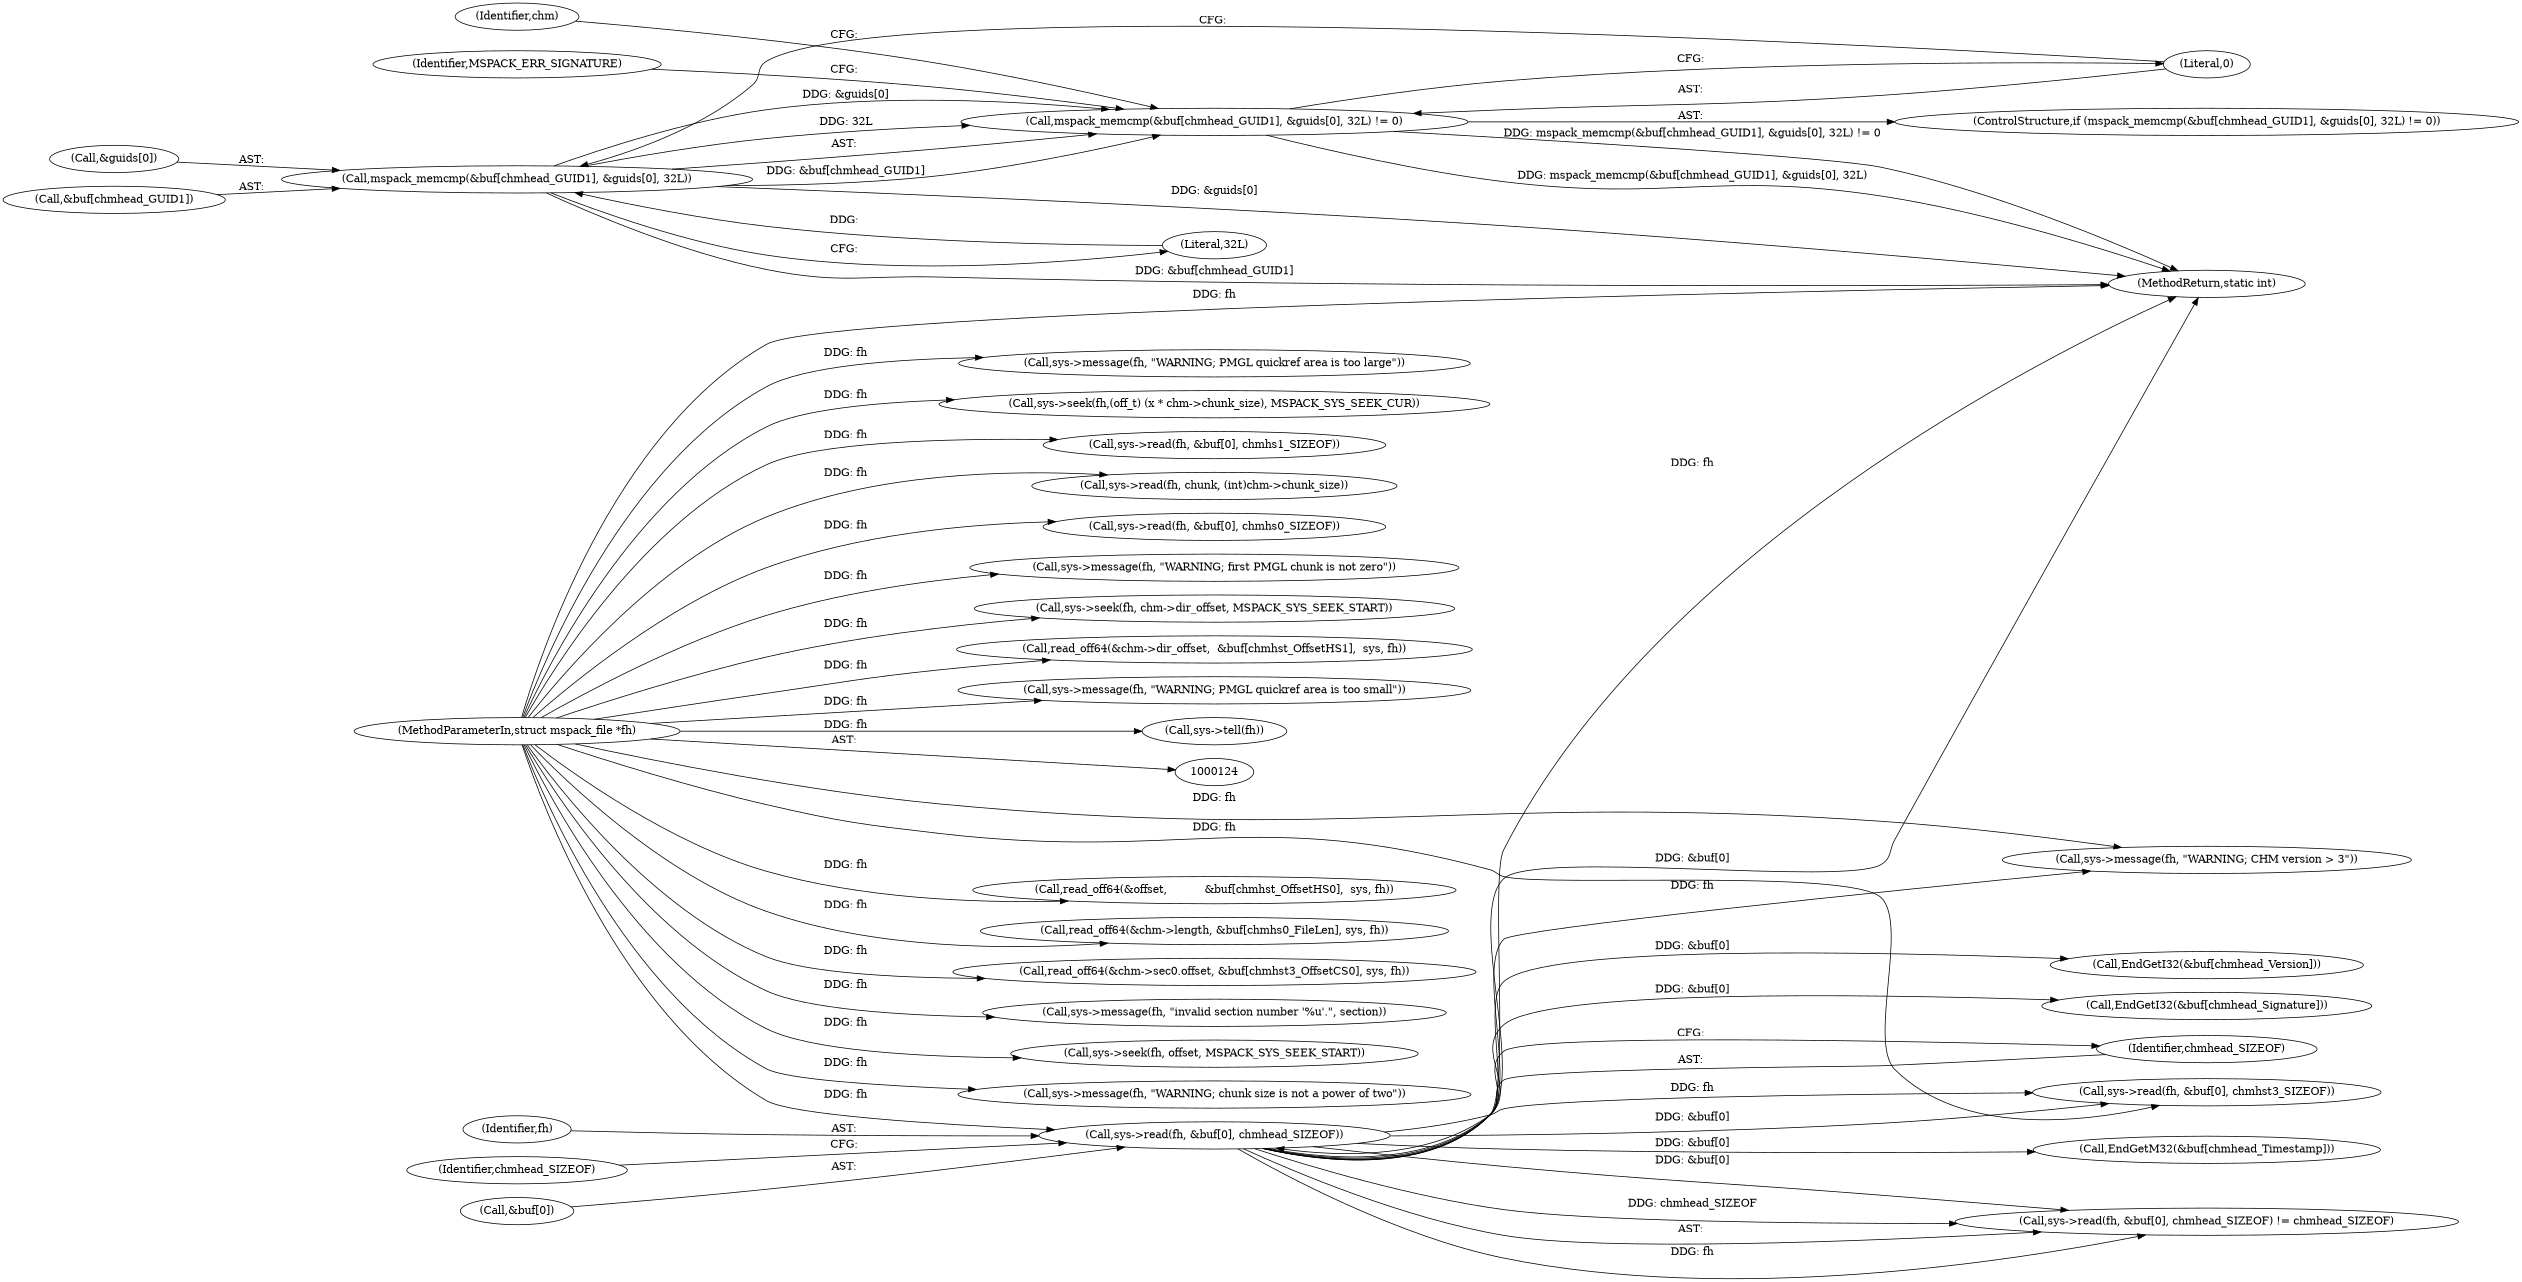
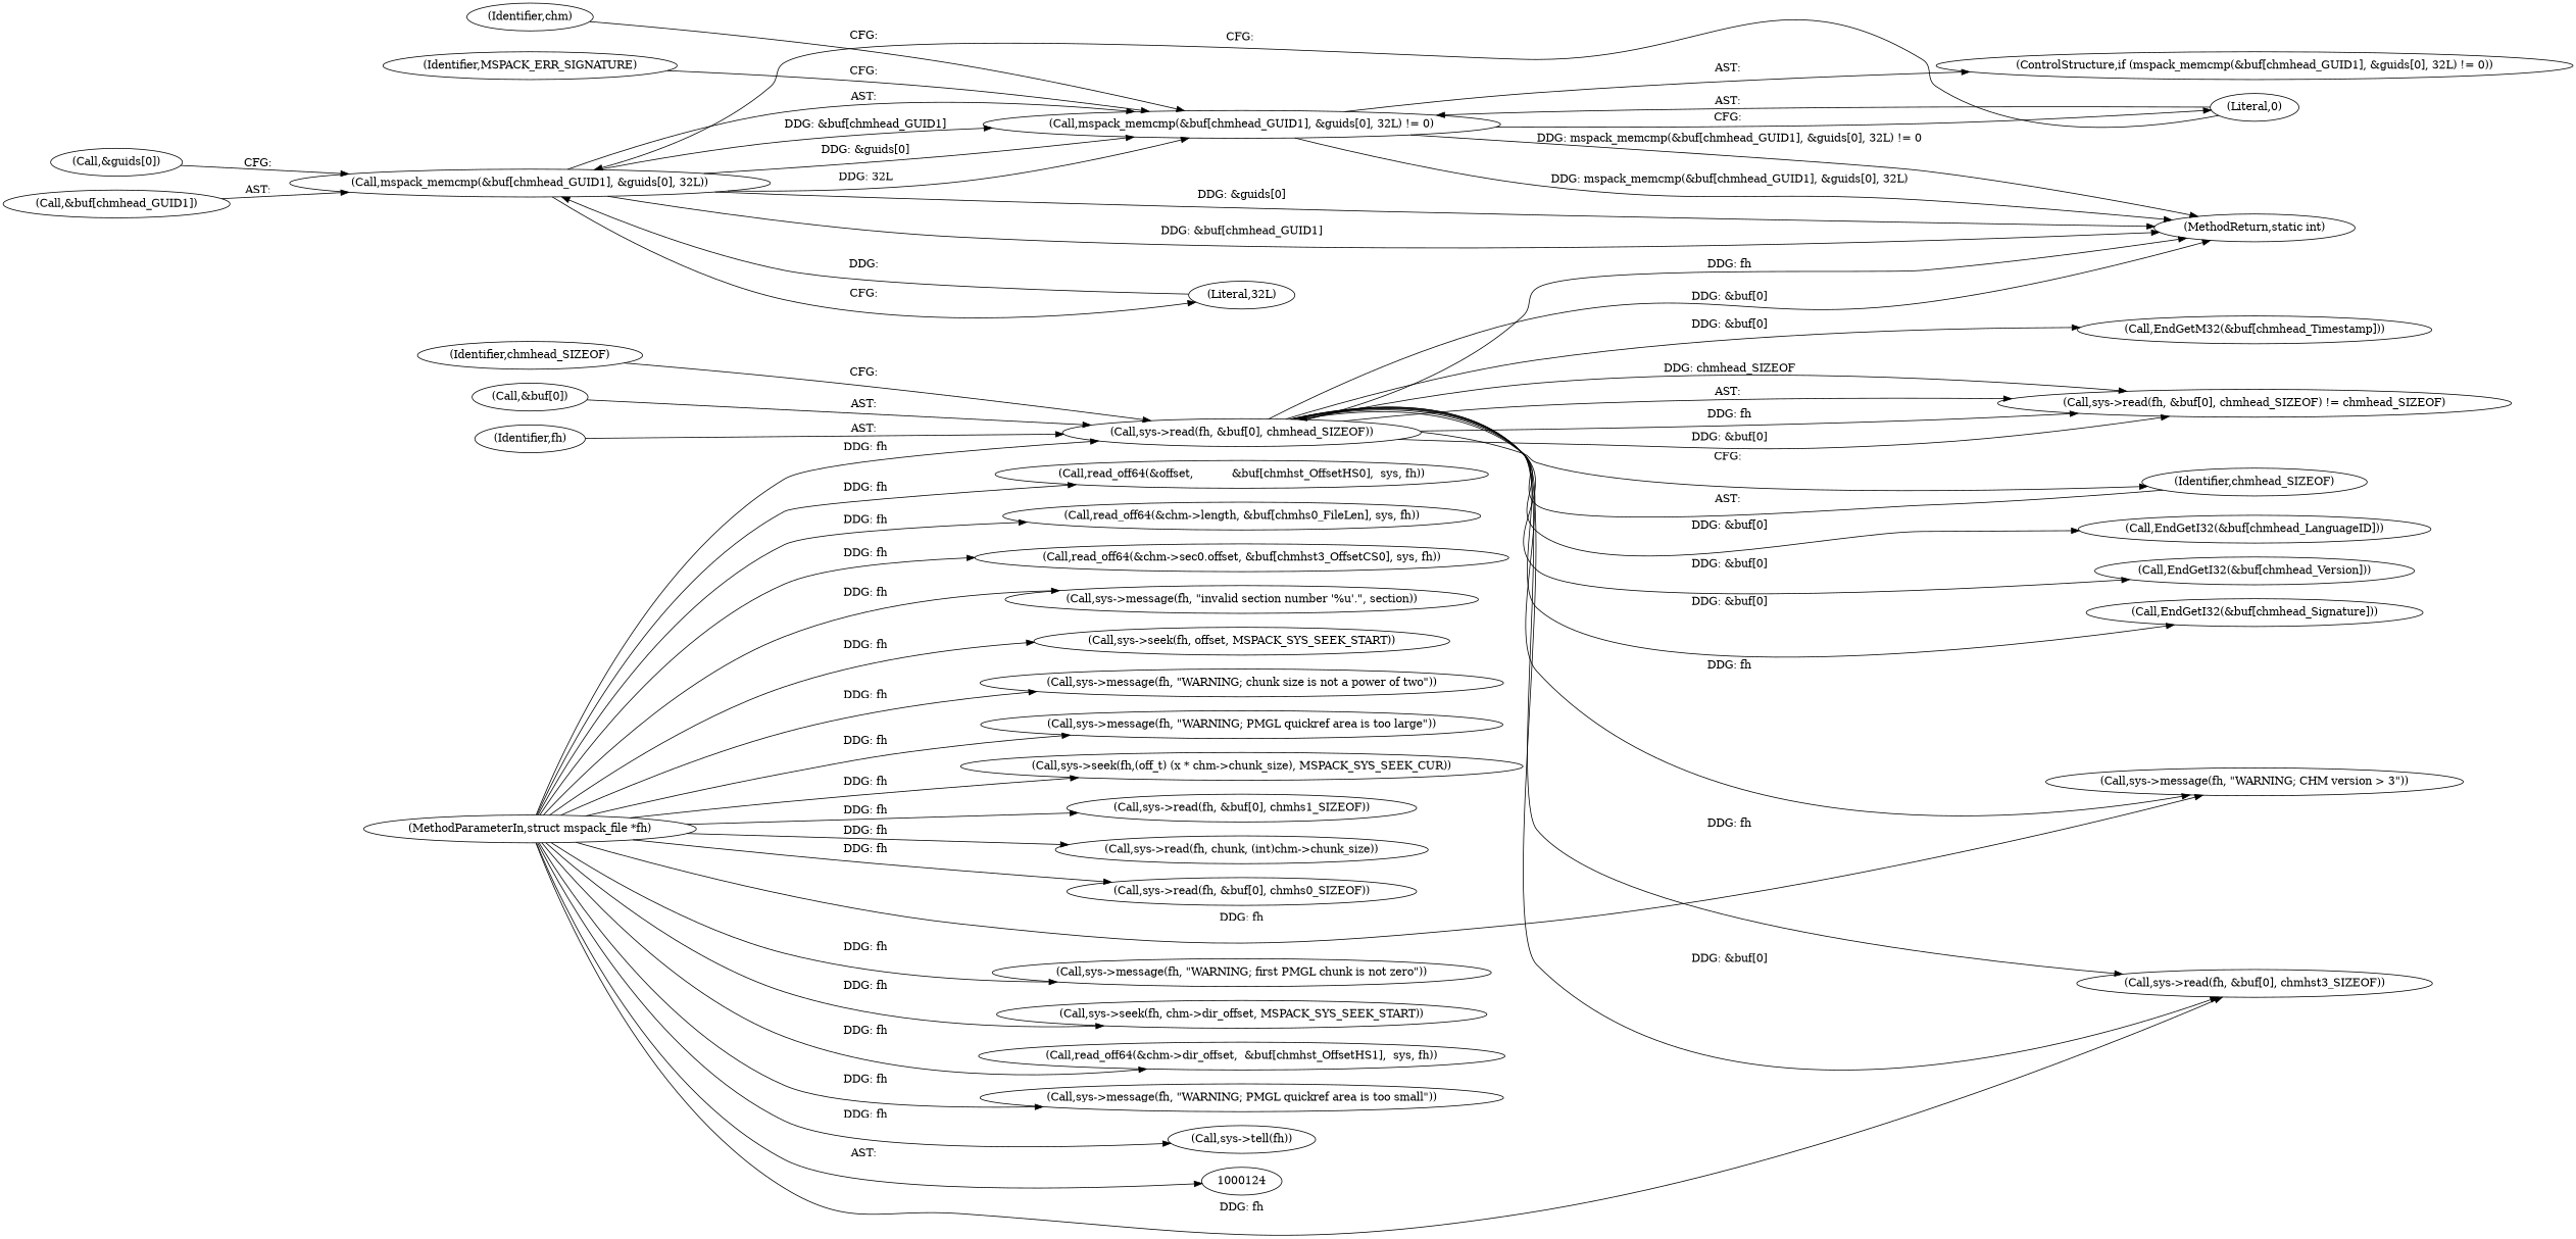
  digraph {
    rankdir=LR
    n1 [label="(Call,mspack_memcmp(&buf[chmhead_GUID1], &guids[0], 32L))"]
    n2 [label="(Call,mspack_memcmp(&buf[chmhead_GUID1], &guids[0], 32L) != 0)"]
    n3 [label="(Literal,32L)"]
    n4 [label="(MethodReturn,static int)"]
    n5 [label="(Literal,0)"]
    n6 [label="(ControlStructure,if (mspack_memcmp(&buf[chmhead_GUID1], &guids[0], 32L) != 0))"]
    n7 [label="(Call,sys->read(fh, &buf[0], chmhead_SIZEOF))"]
    n8 [label="(Call,EndGetM32(&buf[chmhead_Timestamp]))"]
    n9 [label="(Call,sys->read(fh, &buf[0], chmhead_SIZEOF) != chmhead_SIZEOF)"]
+   n10 [label="(Call,EndGetI32(&buf[chmhead_LanguageID]))"]
    n11 [label="(Call,EndGetI32(&buf[chmhead_Version]))"]
    n12 [label="(Call,EndGetI32(&buf[chmhead_Signature]))"]
    n13 [label="(Identifier,chmhead_SIZEOF)"]
    n14 [label="(Call,sys->message(fh, \"WARNING; CHM version > 3\"))"]
    n15 [label="(Call,sys->read(fh, &buf[0], chmhst3_SIZEOF))"]
    n16 [label="(MethodParameterIn,struct mspack_file *fh)"]
    n17 [label="(Call,read_off64(&offset,           &buf[chmhst_OffsetHS0],  sys, fh))"]
    n18 [label="(Call,read_off64(&chm->length, &buf[chmhs0_FileLen], sys, fh))"]
    n19 [label="(Call,read_off64(&chm->sec0.offset, &buf[chmhst3_OffsetCS0], sys, fh))"]
    n20 [label="(Call,sys->message(fh, \"invalid section number '%u'.\", section))"]
    n21 [label="(Call,sys->seek(fh, offset, MSPACK_SYS_SEEK_START))"]
    n22 [label="(Call,sys->message(fh, \"WARNING; chunk size is not a power of two\"))"]
    n23 [label="(Call,sys->message(fh, \"WARNING; PMGL quickref area is too large\"))"]
    n24 [label="(Call,sys->seek(fh,(off_t) (x * chm->chunk_size), MSPACK_SYS_SEEK_CUR))"]
    n25 [label="(Call,sys->read(fh, &buf[0], chmhs1_SIZEOF))"]
    n26 [label="(Call,sys->read(fh, chunk, (int)chm->chunk_size))"]
    n27 [label="(Call,sys->read(fh, &buf[0], chmhs0_SIZEOF))"]
    n28 [label="(Call,sys->message(fh, \"WARNING; first PMGL chunk is not zero\"))"]
    n29 [label="(Call,sys->seek(fh, chm->dir_offset, MSPACK_SYS_SEEK_START))"]
    n30 [label="(Call,read_off64(&chm->dir_offset,  &buf[chmhst_OffsetHS1],  sys, fh))"]
    n31 [label="(Call,sys->message(fh, \"WARNING; PMGL quickref area is too small\"))"]
    n32 [label="(Call,sys->tell(fh))"]
    1000124
    n34 [label="(Identifier,fh)"]
    n35 [label="(Identifier,chmhead_SIZEOF)"]
    n36 [label="(Call,&buf[0])"]
    n37 [label="(Call,&guids[0])"]
    n38 [label="(Identifier,MSPACK_ERR_SIGNATURE)"]
    n39 [label="(Identifier,chm)"]
    n40 [label="(Call,&buf[chmhead_GUID1])"]
    n1 -> n2 [label="AST: "]
    n1 -> n2 [label="DDG: &buf[chmhead_GUID1]"]
    n1 -> n2 [label="DDG: &guids[0]"]
    n1 -> n2 [label="DDG: 32L"]
    n1 -> n3 [label="CFG: "]
    n1 -> n4 [label="DDG: &buf[chmhead_GUID1]"]
    n1 -> n4 [label="DDG: &guids[0]"]
    n2 -> n4 [label="DDG: mspack_memcmp(&buf[chmhead_GUID1], &guids[0], 32L) != 0"]
    n2 -> n4 [label="DDG: mspack_memcmp(&buf[chmhead_GUID1], &guids[0], 32L)"]
    n2 -> n5 [label="CFG: "]
    n2 -> n6 [label="AST: "]
    n3 -> n1 [label="DDG: "]
    n5 -> n1 [label="CFG: "]
    n5 -> n2 [label="AST: "]
    n7 -> n4 [label="DDG: fh"]
    n7 -> n4 [label="DDG: &buf[0]"]
    n7 -> n8 [label="DDG: &buf[0]"]
    n7 -> n9 [label="AST: "]
    n7 -> n9 [label="DDG: fh"]
    n7 -> n9 [label="DDG: &buf[0]"]
    n7 -> n9 [label="DDG: chmhead_SIZEOF"]
+   n7 -> n10 [label="DDG: &buf[0]"]
    n7 -> n11 [label="DDG: &buf[0]"]
    n7 -> n12 [label="DDG: &buf[0]"]
    n7 -> n13 [label="CFG: "]
    n7 -> n14 [label="DDG: fh"]
    n7 -> n15 [label="DDG: fh"]
    n7 -> n15 [label="DDG: &buf[0]"]
    n13 -> n7 [label="AST: "]
-   n16 -> n4 [label="DDG: fh"]
    n16 -> n7 [label="DDG: fh"]
    n16 -> n14 [label="DDG: fh"]
    n16 -> n15 [label="DDG: fh"]
    n16 -> n17 [label="DDG: fh"]
    n16 -> n18 [label="DDG: fh"]
    n16 -> n19 [label="DDG: fh"]
    n16 -> n20 [label="DDG: fh"]
    n16 -> n21 [label="DDG: fh"]
    n16 -> n22 [label="DDG: fh"]
    n16 -> n23 [label="DDG: fh"]
    n16 -> n24 [label="DDG: fh"]
    n16 -> n25 [label="DDG: fh"]
    n16 -> n26 [label="DDG: fh"]
    n16 -> n27 [label="DDG: fh"]
    n16 -> n28 [label="DDG: fh"]
    n16 -> n29 [label="DDG: fh"]
    n16 -> n30 [label="DDG: fh"]
    n16 -> n31 [label="DDG: fh"]
    n16 -> n32 [label="DDG: fh"]
    n16 -> 1000124 [label="AST: "]
    n34 -> n7 [label="AST: "]
    n35 -> n7 [label="CFG: "]
    n36 -> n7 [label="AST: "]
-   n37 -> n1 [label="AST: "]
+   n37 -> n1 [label="CFG: "]
    n38 -> n2 [label="CFG: "]
    n39 -> n2 [label="CFG: "]
    n40 -> n1 [label="AST: "]
  }
